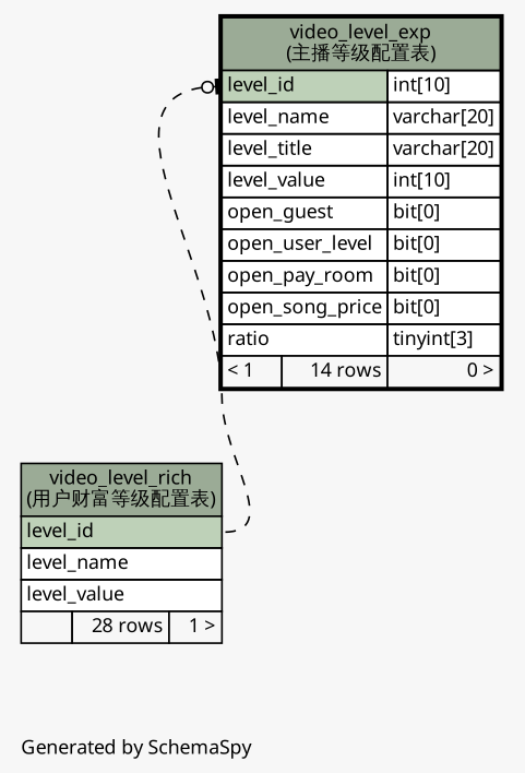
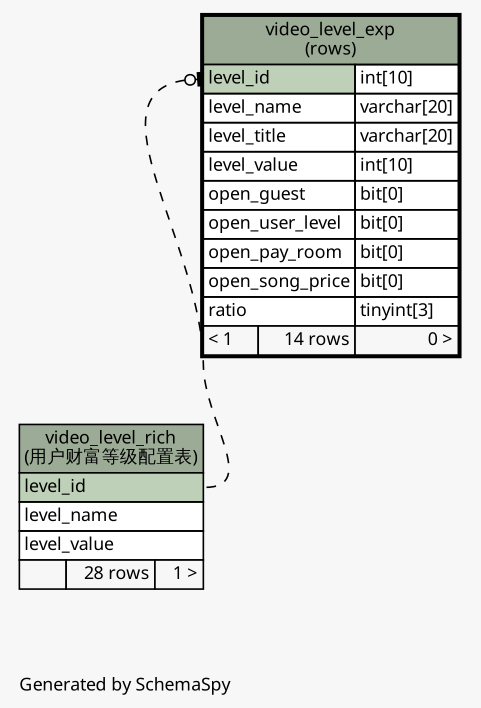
  digraph {
    bgcolor="#f7f7f7"
    fontname="Microsoft YaHei"
    fontsize=11
    label="\nGenerated by SchemaSpy"
    labeljust=l
    nodesep=0.18
    rankdir=TB
    ranksep=0.46
    node [fontname="Microsoft YaHei" fontsize=11 shape=plaintext]
-   n1 [label=<     <TABLE BORDER="2" CELLBORDER="1" CELLSPACING="0" BGCOLOR="#ffffff">       <TR><TD COLSPAN="3" BGCOLOR="#9bab96" ALIGN="CENTER">video_level_exp<br/>(主播等级配置表)</TD></TR>       <TR><TD PORT="level_id" COLSPAN="2" BGCOLOR="#bed1b8" ALIGN="LEFT">level_id</TD><TD PORT="level_id.type" ALIGN="LEFT">int[10]</TD></TR>       <TR><TD PORT="level_name" COLSPAN="2" ALIGN="LEFT">level_name</TD><TD PORT="level_name.type" ALIGN="LEFT">varchar[20]</TD></TR>       <TR><TD PORT="level_title" COLSPAN="2" ALIGN="LEFT">level_title</TD><TD PORT="level_title.type" ALIGN="LEFT">varchar[20]</TD></TR>       <TR><TD PORT="level_value" COLSPAN="2" ALIGN="LEFT">level_value</TD><TD PORT="level_value.type" ALIGN="LEFT">int[10]</TD></TR>       <TR><TD PORT="open_guest" COLSPAN="2" ALIGN="LEFT">open_guest</TD><TD PORT="open_guest.type" ALIGN="LEFT">bit[0]</TD></TR>       <TR><TD PORT="open_user_level" COLSPAN="2" ALIGN="LEFT">open_user_level</TD><TD PORT="open_user_level.type" ALIGN="LEFT">bit[0]</TD></TR>       <TR><TD PORT="open_pay_room" COLSPAN="2" ALIGN="LEFT">open_pay_room</TD><TD PORT="open_pay_room.type" ALIGN="LEFT">bit[0]</TD></TR>       <TR><TD PORT="open_song_price" COLSPAN="2" ALIGN="LEFT">open_song_price</TD><TD PORT="open_song_price.type" ALIGN="LEFT">bit[0]</TD></TR>       <TR><TD PORT="ratio" COLSPAN="2" ALIGN="LEFT">ratio</TD><TD PORT="ratio.type" ALIGN="LEFT">tinyint[3]</TD></TR>       <TR><TD ALIGN="LEFT" BGCOLOR="#f7f7f7">&lt; 1</TD><TD ALIGN="RIGHT" BGCOLOR="#f7f7f7">14 rows</TD><TD ALIGN="RIGHT" BGCOLOR="#f7f7f7">0 &gt;</TD></TR>     </TABLE>>]
+   n1 [label=<     <TABLE BORDER="2" CELLBORDER="1" CELLSPACING="0" BGCOLOR="#ffffff">       <TR><TD COLSPAN="3" BGCOLOR="#9bab96" ALIGN="CENTER">video_level_exp<br/>(rows)</TD></TR>       <TR><TD PORT="level_id" COLSPAN="2" BGCOLOR="#bed1b8" ALIGN="LEFT">level_id</TD><TD PORT="level_id.type" ALIGN="LEFT">int[10]</TD></TR>       <TR><TD PORT="level_name" COLSPAN="2" ALIGN="LEFT">level_name</TD><TD PORT="level_name.type" ALIGN="LEFT">varchar[20]</TD></TR>       <TR><TD PORT="level_title" COLSPAN="2" ALIGN="LEFT">level_title</TD><TD PORT="level_title.type" ALIGN="LEFT">varchar[20]</TD></TR>       <TR><TD PORT="level_value" COLSPAN="2" ALIGN="LEFT">level_value</TD><TD PORT="level_value.type" ALIGN="LEFT">int[10]</TD></TR>       <TR><TD PORT="open_guest" COLSPAN="2" ALIGN="LEFT">open_guest</TD><TD PORT="open_guest.type" ALIGN="LEFT">bit[0]</TD></TR>       <TR><TD PORT="open_user_level" COLSPAN="2" ALIGN="LEFT">open_user_level</TD><TD PORT="open_user_level.type" ALIGN="LEFT">bit[0]</TD></TR>       <TR><TD PORT="open_pay_room" COLSPAN="2" ALIGN="LEFT">open_pay_room</TD><TD PORT="open_pay_room.type" ALIGN="LEFT">bit[0]</TD></TR>       <TR><TD PORT="open_song_price" COLSPAN="2" ALIGN="LEFT">open_song_price</TD><TD PORT="open_song_price.type" ALIGN="LEFT">bit[0]</TD></TR>       <TR><TD PORT="ratio" COLSPAN="2" ALIGN="LEFT">ratio</TD><TD PORT="ratio.type" ALIGN="LEFT">tinyint[3]</TD></TR>       <TR><TD ALIGN="LEFT" BGCOLOR="#f7f7f7">&lt; 1</TD><TD ALIGN="RIGHT" BGCOLOR="#f7f7f7">14 rows</TD><TD ALIGN="RIGHT" BGCOLOR="#f7f7f7">0 &gt;</TD></TR>     </TABLE>>]
    n2 [label=<     <TABLE BORDER="0" CELLBORDER="1" CELLSPACING="0" BGCOLOR="#ffffff">       <TR><TD COLSPAN="3" BGCOLOR="#9bab96" ALIGN="CENTER">video_level_rich<br/>(用户财富等级配置表)</TD></TR>       <TR><TD PORT="level_id" COLSPAN="3" BGCOLOR="#bed1b8" ALIGN="LEFT">level_id</TD></TR>       <TR><TD PORT="level_name" COLSPAN="3" ALIGN="LEFT">level_name</TD></TR>       <TR><TD PORT="level_value" COLSPAN="3" ALIGN="LEFT">level_value</TD></TR>       <TR><TD ALIGN="LEFT" BGCOLOR="#f7f7f7">  </TD><TD ALIGN="RIGHT" BGCOLOR="#f7f7f7">28 rows</TD><TD ALIGN="RIGHT" BGCOLOR="#f7f7f7">1 &gt;</TD></TR>     </TABLE>>]
    n1 -> n2 [arrowhead=none arrowsize=0.8 arrowtail=teeodot dir=back headport="level_id:e" style=dashed tailport="level_id:w"]
  }
